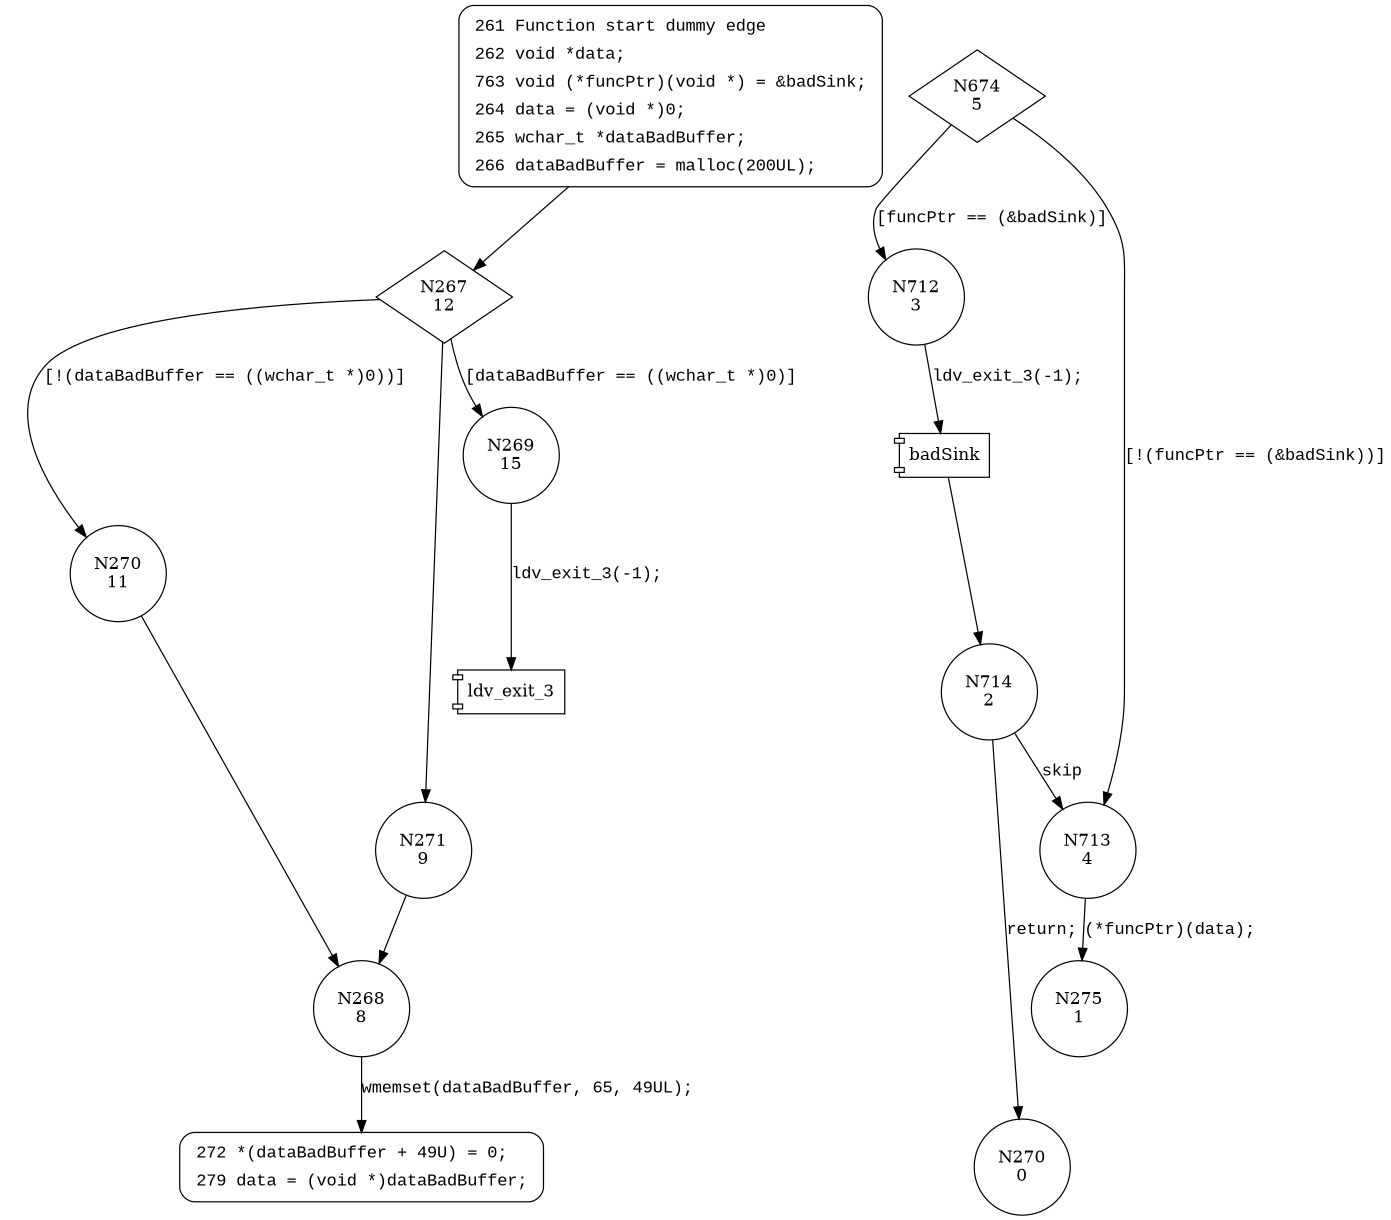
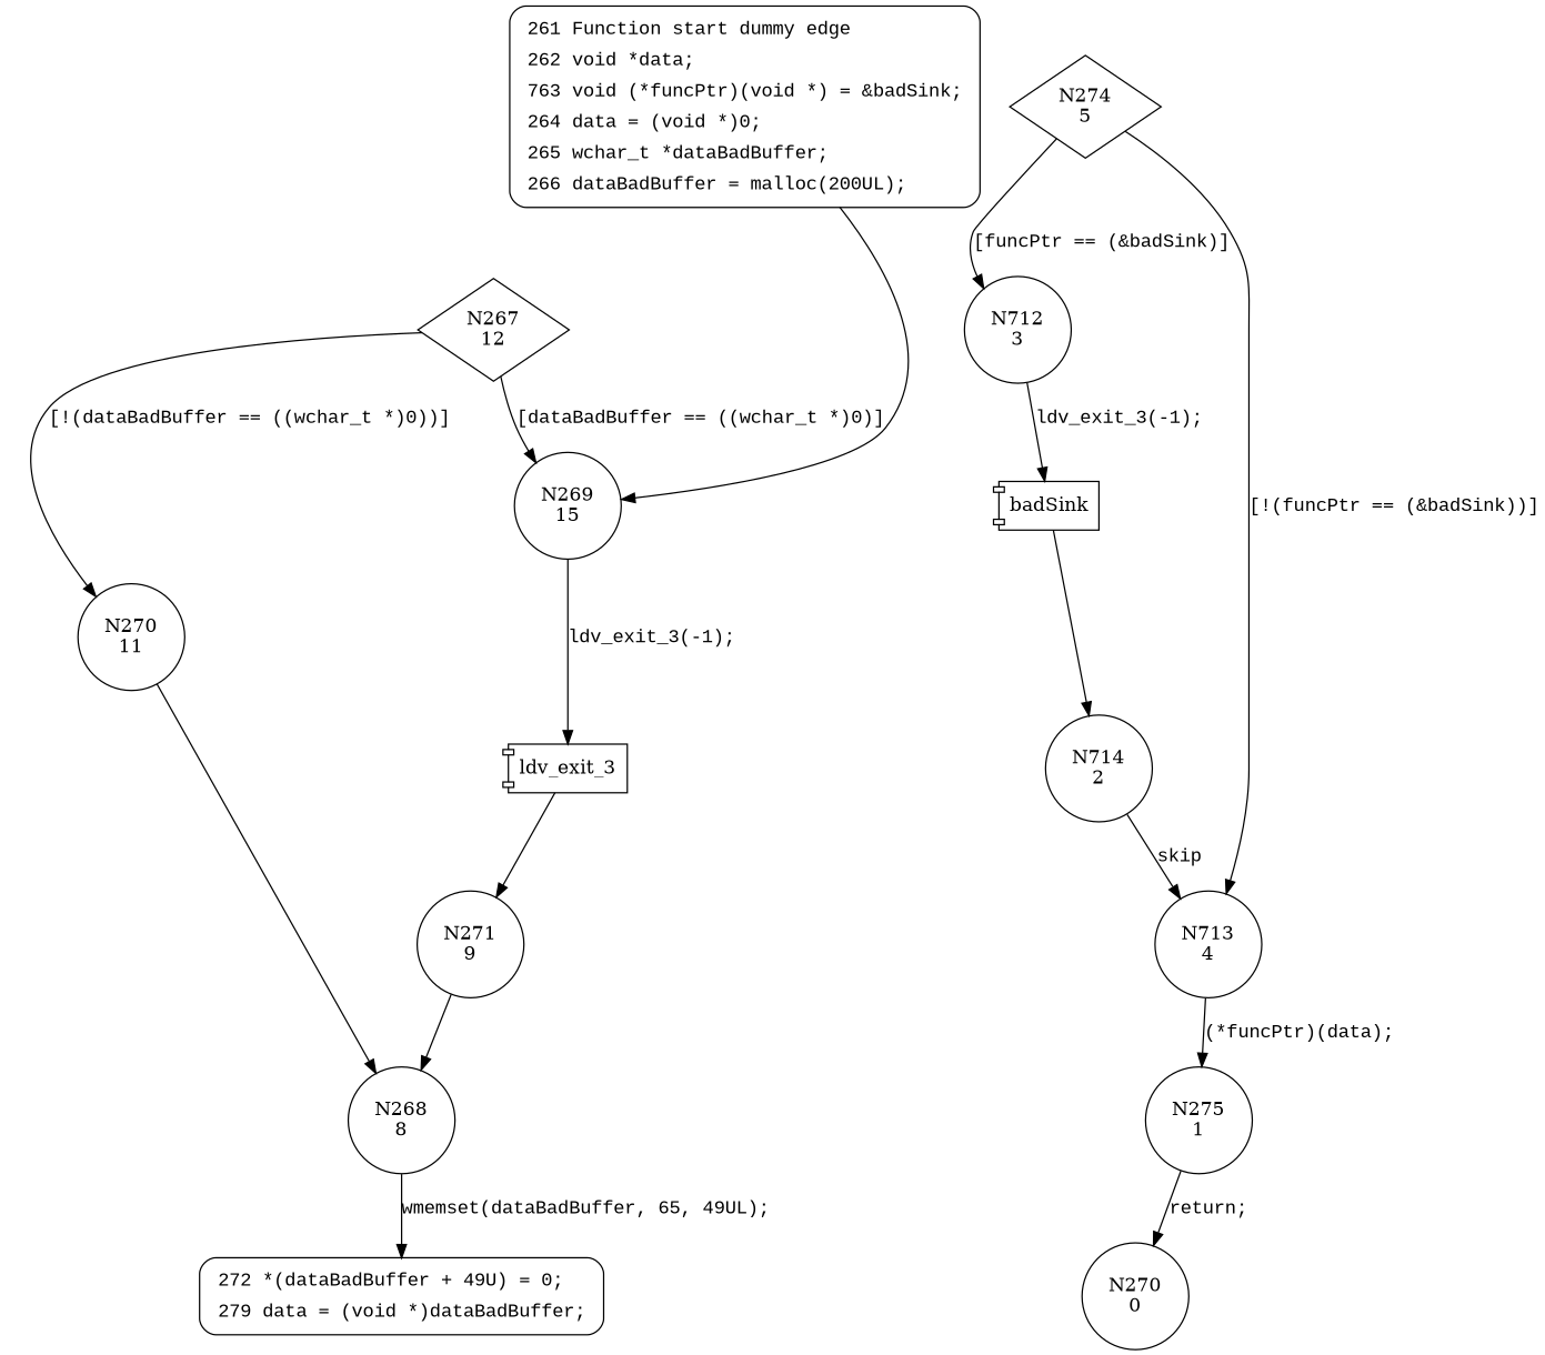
  digraph {
    node [shape=circle]
    edge [fontname="Courier New"]
    n1 [label="N267\n12" shape=diamond]
    n2 [label="N269\n15"]
    n3 [label="N270\n11"]
    n4 [label=ldv_exit_3 shape=component]
    n5 [label="N268\n8"]
    n6 [label="N271\n9"]
    n7 [fillcolor=white fontname="Courier New" label=<<table border="0" cellborder="0" cellpadding="3" bgcolor="white"><tr><td align="right">272</td><td align="left">*(dataBadBuffer + 49U) = 0;</td></tr><tr><td align="right">279</td><td align="left">data = (void *)dataBadBuffer;</td></tr></table>> penwidth=1 shape=Mrecord style="filled,bold"]
-   n8 [label="N674\n5" shape=diamond]
+   n8 [label="N274\n5" shape=diamond]
    n9 [label="N712\n3"]
    n10 [label="N713\n4"]
    n11 [label=badSink shape=component]
    n12 [label="N275\n1"]
    n13 [label="N714\n2"]
    n14 [label="N270\n0"]
    n15 [fillcolor=white fontname="Courier New" label=<<table border="0" cellborder="0" cellpadding="3" bgcolor="white"><tr><td align="right">261</td><td align="left">Function start dummy edge</td></tr><tr><td align="right">262</td><td align="left">void *data;</td></tr><tr><td align="right">763</td><td align="left">void (*funcPtr)(void *) = &amp;badSink;</td></tr><tr><td align="right">264</td><td align="left">data = (void *)0;</td></tr><tr><td align="right">265</td><td align="left">wchar_t *dataBadBuffer;</td></tr><tr><td align="right">266</td><td align="left">dataBadBuffer = malloc(200UL);</td></tr></table>> penwidth=1 shape=Mrecord style="filled,bold"]
    n1 -> n2 [label="[dataBadBuffer == ((wchar_t *)0)]"]
    n1 -> n3 [label="[!(dataBadBuffer == ((wchar_t *)0))]"]
    n2 -> n4 [label="ldv_exit_3(-1);"]
    n3 -> n5
-   n1 -> n6
+   n4 -> n6
    n5 -> n7 [label="wmemset(dataBadBuffer, 65, 49UL);"]
    n6 -> n5
    n8 -> n9 [label="[funcPtr == (&badSink)]"]
    n8 -> n10 [label="[!(funcPtr == (&badSink))]"]
    n9 -> n11 [label="ldv_exit_3(-1);"]
    n10 -> n12 [label="(*funcPtr)(data);"]
    n11 -> n13
-   n13 -> n14 [label="return;"]
+   n12 -> n14 [label="return;"]
    n13 -> n10 [label=skip]
-   n15 -> n1 [fontname=""]
+   n15 -> n2 [fontname=""]
  }
